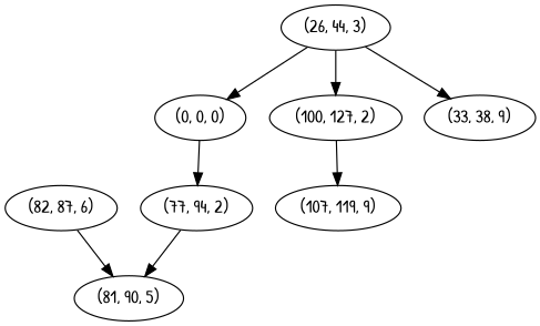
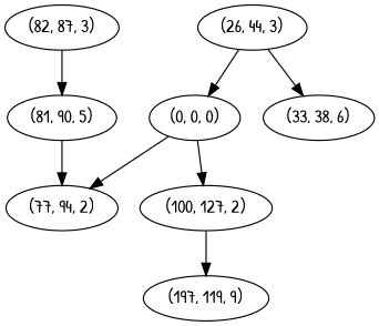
  digraph {
    fontname="Patrick Hand"
    node [fontname="Patrick Hand"]
    edge [fontname="Patrick Hand"]
    "(0, 0, 0)"
    "(77, 94, 2)"
    "(100, 127, 2)"
    "(26, 44, 3)"
-   "(33, 38, 9)"
+   "(33, 38, 9)" [label="(33, 38, 6)"]
    "(81, 90, 5)"
-   "(107, 119, 9)"
-   "(82, 87, 6)"
+   "(107, 119, 9)" [label="(197, 119, 9)"]
+   "(82, 87, 6)" [label="(82, 87, 3)"]
    "(0, 0, 0)" -> "(77, 94, 2)"
-   "(26, 44, 3)" -> "(100, 127, 2)"
-   "(77, 94, 2)" -> "(81, 90, 5)"
+   "(0, 0, 0)" -> "(100, 127, 2)"
+   "(81, 90, 5)" -> "(77, 94, 2)"
    "(100, 127, 2)" -> "(107, 119, 9)"
    "(26, 44, 3)" -> "(0, 0, 0)"
    "(26, 44, 3)" -> "(33, 38, 9)"
    "(82, 87, 6)" -> "(81, 90, 5)"
  }
